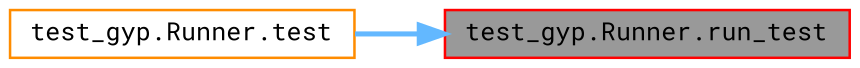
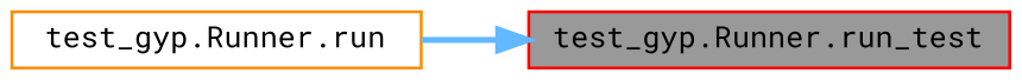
  digraph {
    rankdir=RL
    fontname="Roboto Mono"
    node [fontname="Roboto Mono" fontsize=10 shape=box style=filled]
    n1 [color=red fillcolor=grey60 fontcolor=black height=0.2 label="test_gyp.Runner.run_test" width=0.4]
-   n2 [color=darkorange fillcolor=white height=0.2 label="test_gyp.Runner.test" width=0.4]
+   n2 [color=darkorange fillcolor=white height=0.2 label="test_gyp.Runner.run" width=0.4]
    n1 -> n2 [color=steelblue1 dir=back fontname="Roboto Mono" fontsize=10 labelfontname=Helvetica labelfontsize=10 style=bold]
  }
